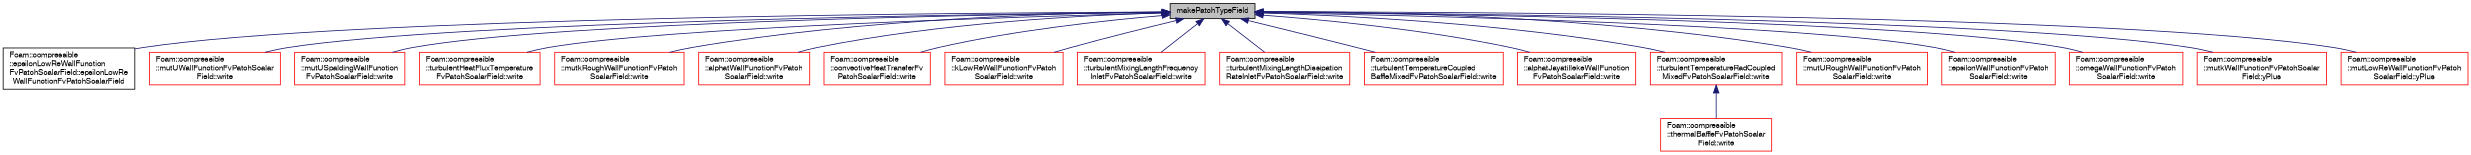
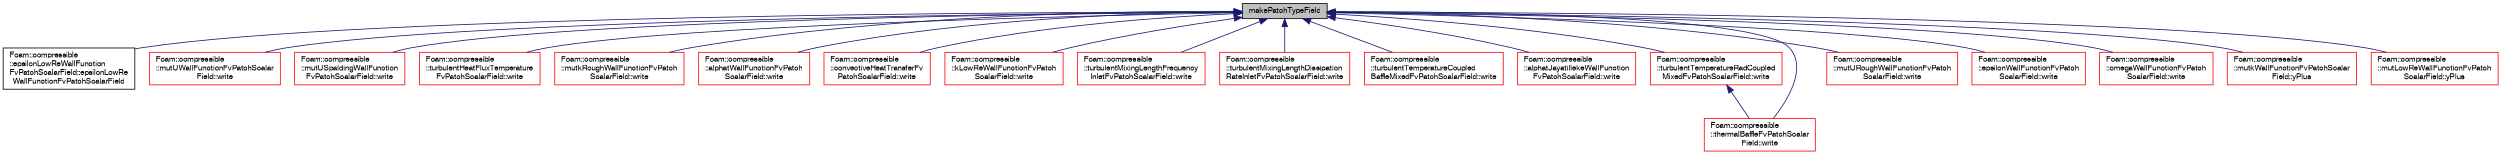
  digraph {
    rankdir=TB
    node [color=red fontname=FreeSans fontsize=10 shape=record]
    edge [color=midnightblue dir=back fontname=FreeSans fontsize=10 labelfontname=FreeSans labelfontsize=10 style=solid]
    n1 [color=black fillcolor=grey75 fontcolor=black height=0.2 label=makePatchTypeField style=filled width=0.4]
    n2 [color=black height=0.2 label="Foam::compressible\l::epsilonLowReWallFunction\lFvPatchScalarField::epsilonLowRe\lWallFunctionFvPatchScalarField" width=0.4]
    n3 [height=0.2 label="Foam::compressible\l::mutUWallFunctionFvPatchScalar\lField::write" width=0.4]
    n4 [height=0.2 label="Foam::compressible\l::mutUSpaldingWallFunction\lFvPatchScalarField::write" width=0.4]
    n5 [height=0.2 label="Foam::compressible\l::turbulentHeatFluxTemperature\lFvPatchScalarField::write" width=0.4]
    n6 [height=0.2 label="Foam::compressible\l::mutkRoughWallFunctionFvPatch\lScalarField::write" width=0.4]
    n7 [height=0.2 label="Foam::compressible\l::alphatWallFunctionFvPatch\lScalarField::write" width=0.4]
    n8 [height=0.2 label="Foam::compressible\l::convectiveHeatTransferFv\lPatchScalarField::write" width=0.4]
    n9 [height=0.2 label="Foam::compressible\l::kLowReWallFunctionFvPatch\lScalarField::write" width=0.4]
    n10 [height=0.2 label="Foam::compressible\l::turbulentMixingLengthFrequency\lInletFvPatchScalarField::write" width=0.4]
    n11 [height=0.2 label="Foam::compressible\l::turbulentMixingLengthDissipation\lRateInletFvPatchScalarField::write" width=0.4]
    n12 [height=0.2 label="Foam::compressible\l::turbulentTemperatureCoupled\lBaffleMixedFvPatchScalarField::write" width=0.4]
    n13 [height=0.2 label="Foam::compressible\l::alphatJayatillekeWallFunction\lFvPatchScalarField::write" width=0.4]
    n14 [height=0.2 label="Foam::compressible\l::turbulentTemperatureRadCoupled\lMixedFvPatchScalarField::write" width=0.4]
    n15 [height=0.2 label="Foam::compressible\l::thermalBaffleFvPatchScalar\lField::write" width=0.4]
    n16 [height=0.2 label="Foam::compressible\l::mutURoughWallFunctionFvPatch\lScalarField::write" width=0.4]
    n17 [height=0.2 label="Foam::compressible\l::epsilonWallFunctionFvPatch\lScalarField::write" width=0.4]
    n18 [height=0.2 label="Foam::compressible\l::omegaWallFunctionFvPatch\lScalarField::write" width=0.4]
    n19 [height=0.2 label="Foam::compressible\l::mutkWallFunctionFvPatchScalar\lField::yPlus" width=0.4]
    n20 [height=0.2 label="Foam::compressible\l::mutLowReWallFunctionFvPatch\lScalarField::yPlus" width=0.4]
    n1 -> n2
    n1 -> n3
    n1 -> n4
    n1 -> n5
    n1 -> n6
    n1 -> n7
    n1 -> n8
    n1 -> n9
    n1 -> n10
    n1 -> n11
    n1 -> n12
    n1 -> n13
    n1 -> n14
+   n1 -> n15
    n1 -> n16
    n1 -> n17
    n1 -> n18
    n1 -> n19
    n1 -> n20
    n14 -> n15
  }
